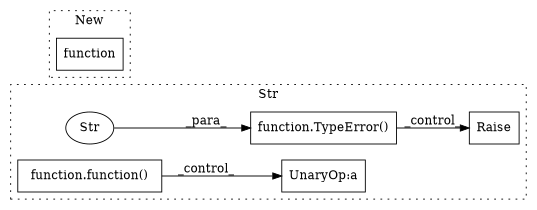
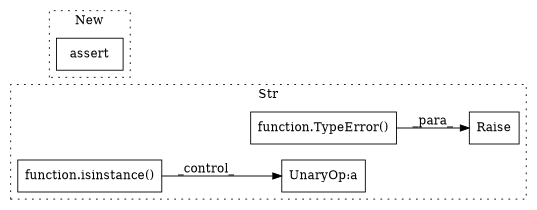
  digraph {
    rankdir=LR
    node [a=75 shape=box]
    n1 [l="23,1" label="function.TypeError()" s="911,995"]
    n2 [a=91 l=6 label=Raise s=905]
    n3 [a=61 l=39 label="UnaryOp:a" s=856]
-   n4 [a=66 l=61 label=Str s=934 shape=ellipse]
-   n5 [l="11,1" label="function.function()" s="860,894"]
-   n6 [a=65 l=7 label=function s=890]
+   n5 [l="11,1" label="function.isinstance()" s="860,894"]
+   n6 [a=65 l=7 label=assert s=890]
    subgraph cluster_1 {
      label=Str
      style=dotted
      n1
      n2
      n3
-     n4
      n5
    }
    subgraph cluster_2 {
      label=New
      style=dotted
      n6
    }
-   n1 -> n2 [label=_control_]
-   n4 -> n1 [label=_para_]
+   n1 -> n2 [label=_para_]
    n5 -> n3 [label=_control_]
  }
